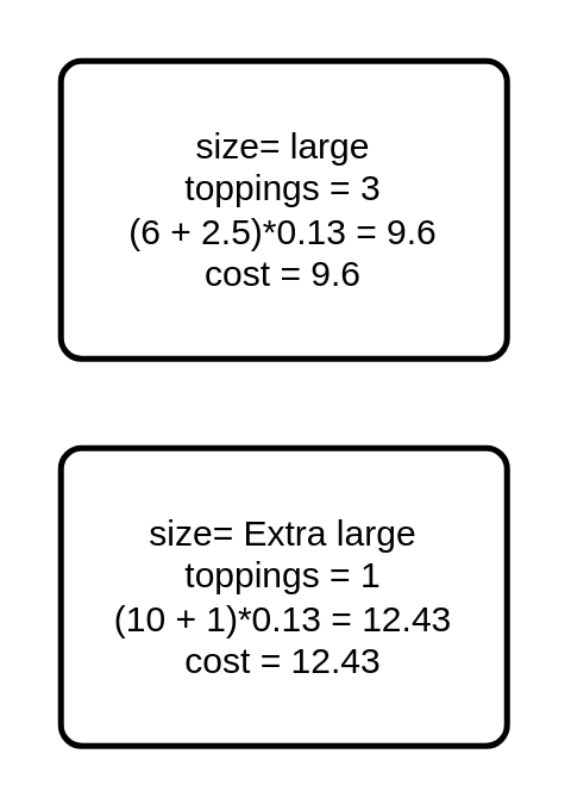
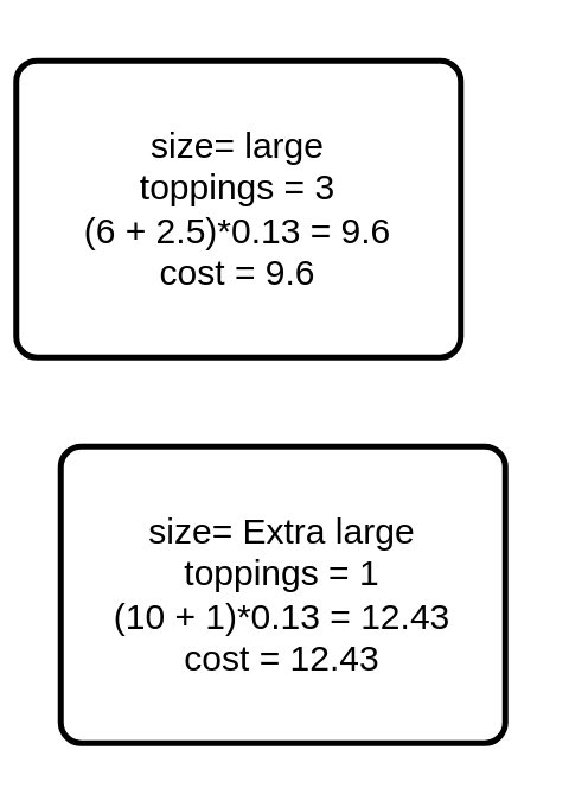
  <mxCell id="0" />
  <mxCell id="1" parent="0" />
- <mxCell id="2" value="&lt;font color=&quot;#000000&quot;&gt;size= large&lt;br&gt;toppings = 3&lt;br&gt;(6 + 2.5)*0.13 = 9.6&lt;br&gt;cost = 9.6&lt;br&gt;&lt;/font&gt;" style="rounded=1;whiteSpace=wrap;html=1;absoluteArcSize=1;arcSize=14;strokeWidth=2;" vertex="1" parent="1"><mxGeometry x="20" y="20" width="150" height="100" as="geometry" /></mxCell>
+ <mxCell id="2" value="&lt;font color=&quot;#000000&quot;&gt;size= large&lt;br&gt;toppings = 3&lt;br&gt;(6 + 2.5)*0.13 = 9.6&lt;br&gt;cost = 9.6&lt;br&gt;&lt;/font&gt;" style="rounded=1;whiteSpace=wrap;html=1;absoluteArcSize=1;arcSize=14;strokeWidth=2;" vertex="1" parent="1"><mxGeometry x="5" y="20" width="150" height="100" as="geometry" /></mxCell>
  <mxCell id="3" value="&lt;font color=&quot;#000000&quot;&gt;size= Extra large&lt;br&gt;toppings = 1&lt;br&gt;(10 + 1)*0.13 = 12.43&lt;br&gt;cost = 12.43&lt;br&gt;&lt;/font&gt;" style="rounded=1;whiteSpace=wrap;html=1;absoluteArcSize=1;arcSize=14;strokeWidth=2;" vertex="1" parent="1"><mxGeometry x="20" y="150" width="150" height="100" as="geometry" /></mxCell>
